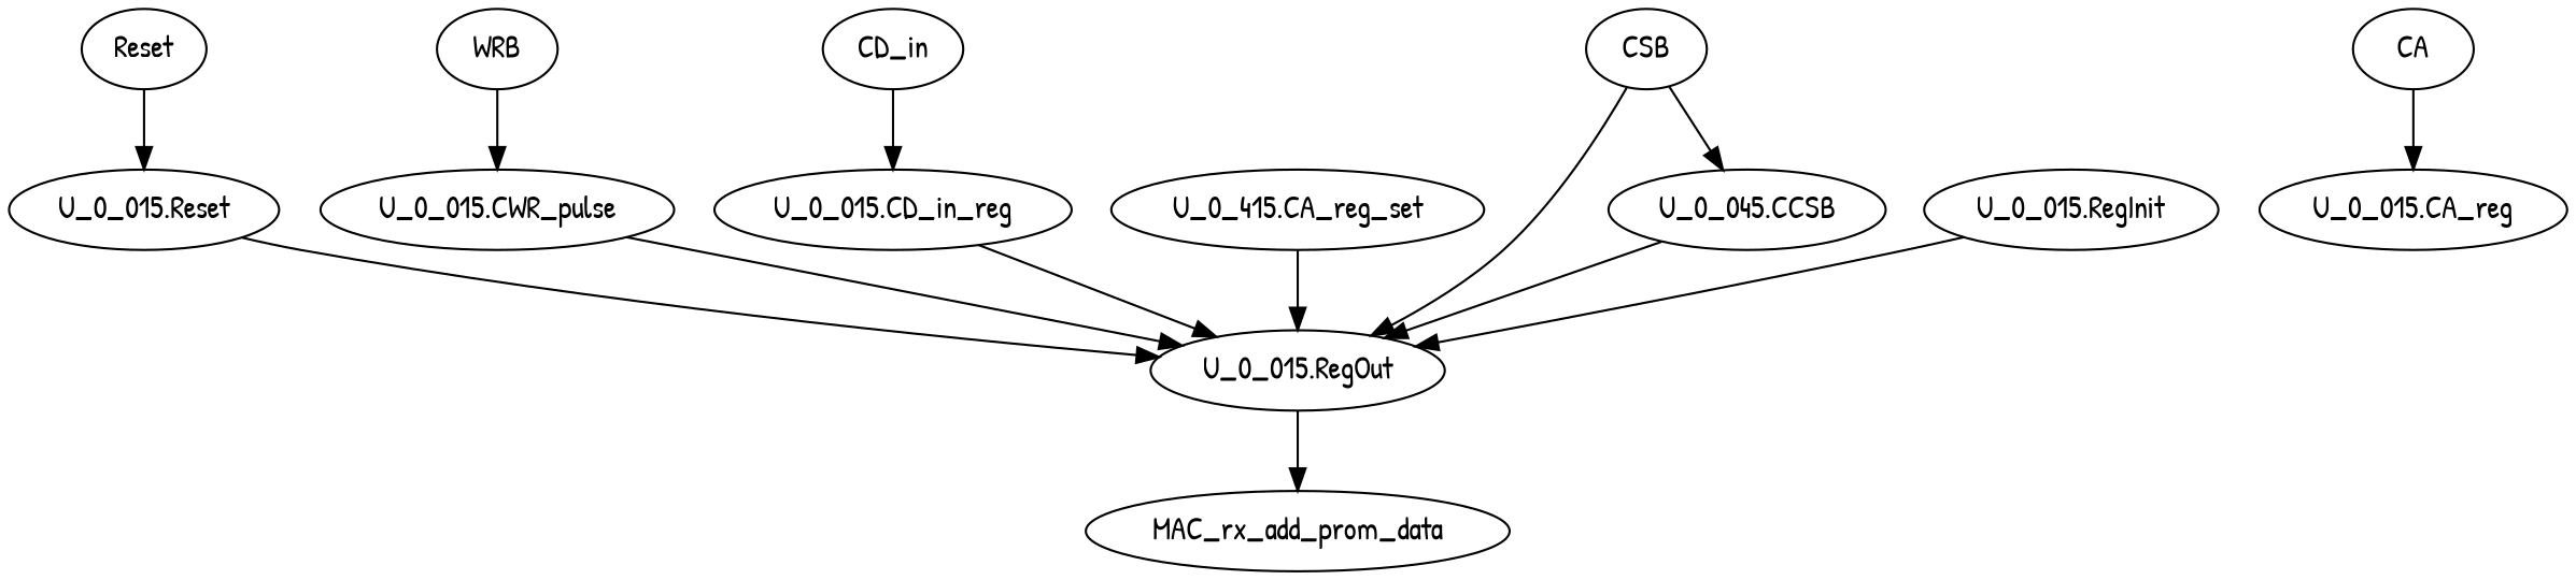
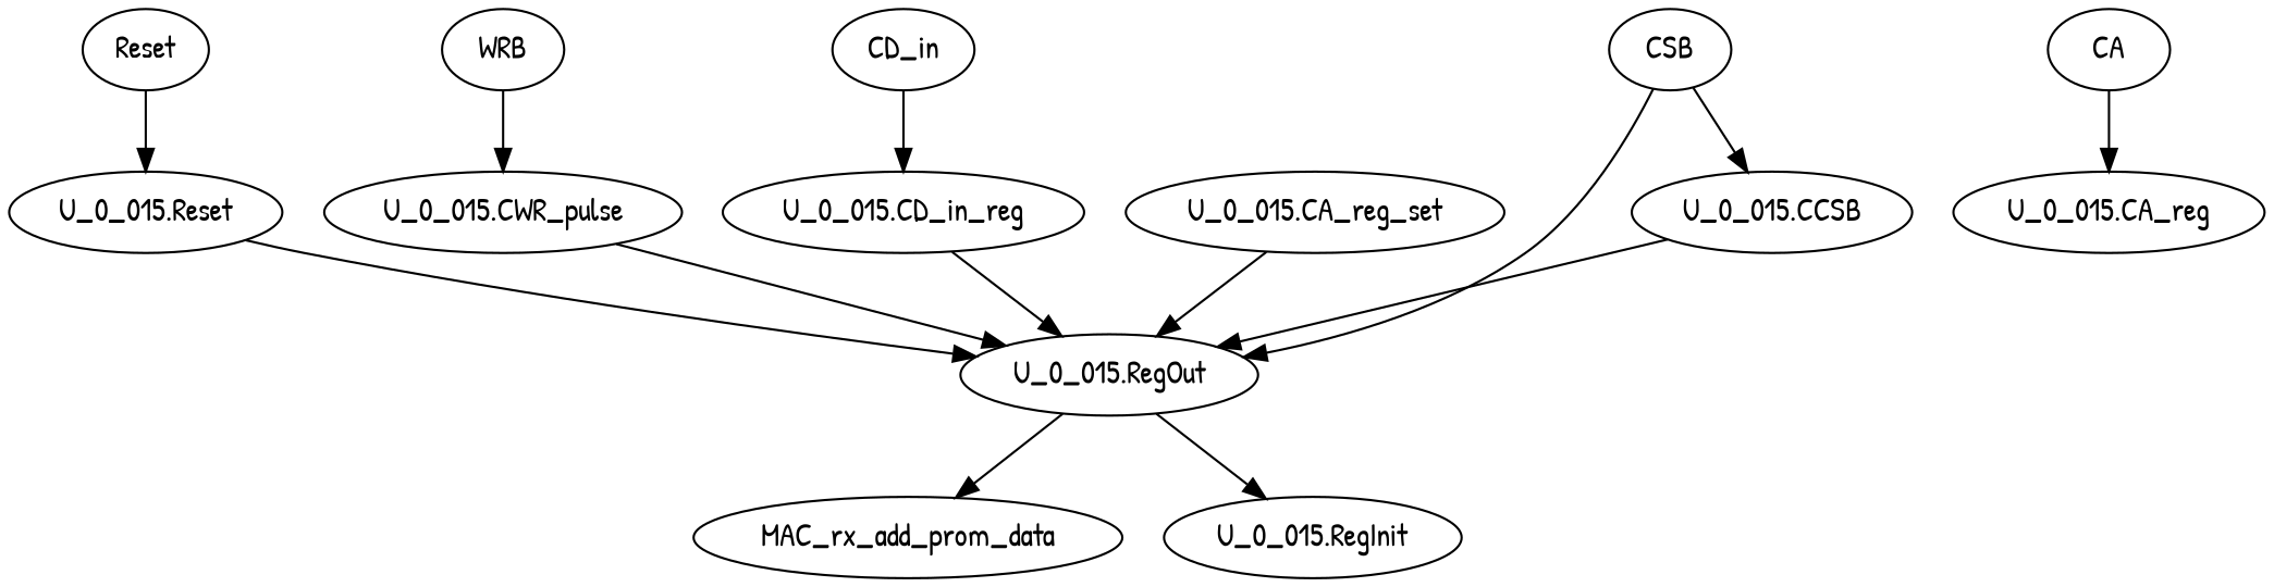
  strict digraph {
    fontname="Patrick Hand"
    node [complexity=4 fontname="Patrick Hand" importance=0.01541508742 rank=0.00385377185501]
    edge [fontname="Patrick Hand"]
    Reset [complexity=1 importance=0.0308170945521 rank=0.0308170945521]
    "U_0_015.Reset" [complexity=1 importance=0.029063591725 rank=0.029063591725]
    "U_0_015.RegOut" [complexity=0 importance=0.0136486911662 rank=0.0]
    MAC_rx_add_prom_data [complexity=0 importance=0.00571852560641 rank=0.0]
    "U_0_015.CWR_pulse"
    WRB [importance=0.0171685902472 rank=0.00429214756179]
    "U_0_015.CD_in_reg" [complexity=2 importance=0.0154295925251 rank=0.00771479626255]
-   "U_0_015.CA_reg_set" [importance=0.0154021939933 rank=0.00385054849833 label="U_0_415.CA_reg_set"]
+   "U_0_015.CA_reg_set" [importance=0.0154021939933 rank=0.00385054849833]
    CD_in [complexity=2 importance=0.0171830953522 rank=0.00859154767611]
-   "U_0_015.CCSB" [label="U_0_045.CCSB"]
+   "U_0_015.CCSB"
    "U_0_015.RegInit" [complexity=2 importance=0.0154021939933 rank=0.00770109699667]
    "U_0_015.CA_reg"
    CSB [importance=0.0171685902472 rank=0.00429214756179]
    CA [importance=0.0171685902472 rank=0.00429214756179]
    Reset -> "U_0_015.Reset"
    "U_0_015.Reset" -> "U_0_015.RegOut"
    "U_0_015.RegOut" -> MAC_rx_add_prom_data
    "U_0_015.CWR_pulse" -> "U_0_015.RegOut"
    WRB -> "U_0_015.CWR_pulse"
    "U_0_015.CD_in_reg" -> "U_0_015.RegOut"
    "U_0_015.CA_reg_set" -> "U_0_015.RegOut"
    CD_in -> "U_0_015.CD_in_reg"
    "U_0_015.CCSB" -> "U_0_015.RegOut"
-   "U_0_015.RegInit" -> "U_0_015.RegOut"
+   "U_0_015.RegOut" -> "U_0_015.RegInit"
    CSB -> "U_0_015.RegOut"
    CSB -> "U_0_015.CCSB"
    CA -> "U_0_015.CA_reg"
  }
